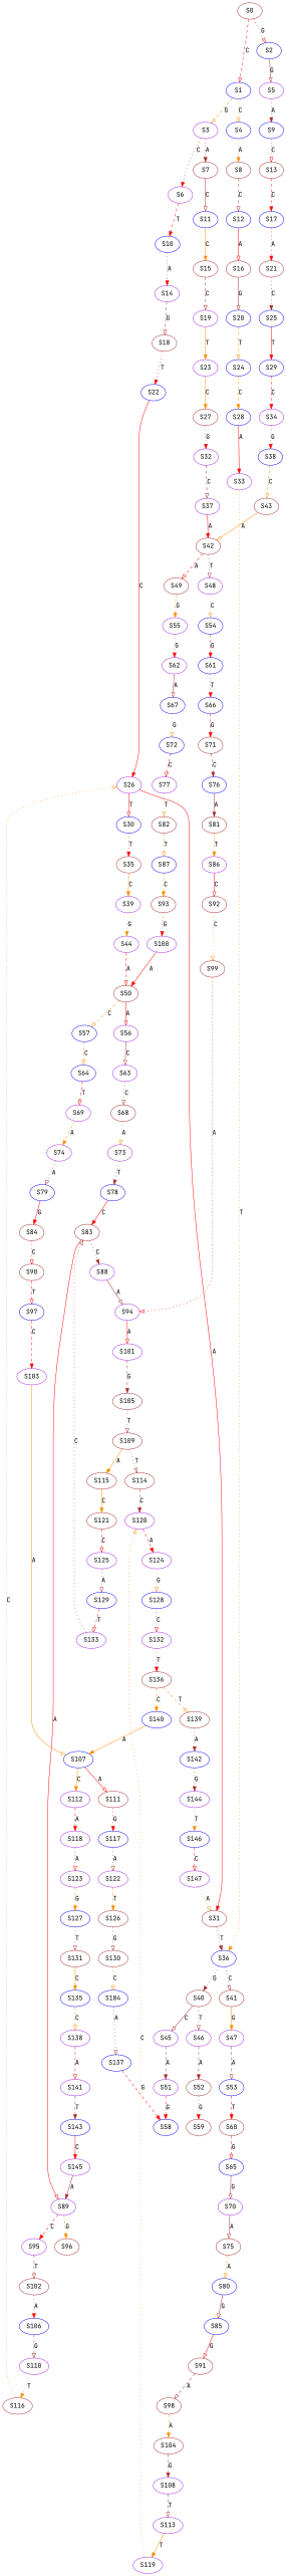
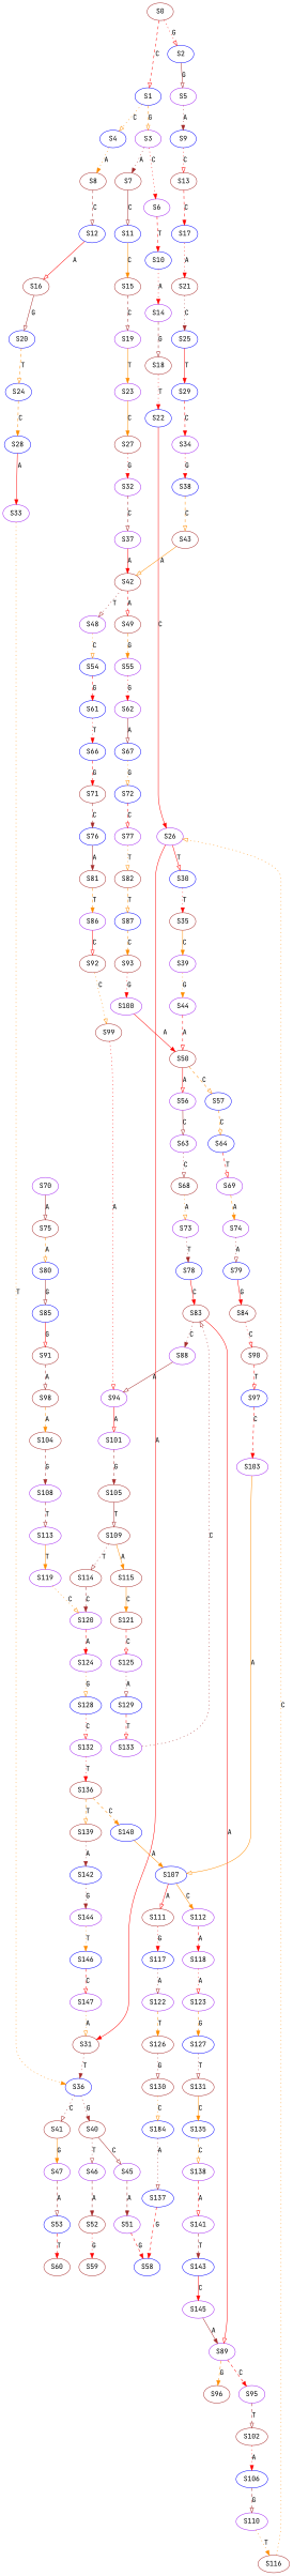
  strict digraph {
    fontname="JetBrains Mono"
    node [color=purple fontname="JetBrains Mono"]
    edge [arrowhead=onormal color=red fontname="JetBrains Mono" style=dashed]
    S0 [color=brown]
    S1 [color=blue]
    S2 [color=blue]
    S3
    S4 [color=blue]
    S5
    S6
    S7 [color=brown]
    S8 [color=brown]
    S9 [color=blue]
    S10 [color=blue]
    S11 [color=blue]
    S12 [color=blue]
    S13 [color=brown]
    S14
    S15 [color=brown]
    S16 [color=brown]
    S17 [color=blue]
    S18 [color=brown]
    S19
    S20 [color=blue]
    S21 [color=brown]
    S22 [color=blue]
    S23
    S24 [color=blue]
    S25 [color=blue]
    S26
    S27 [color=brown]
    S28 [color=blue]
    S29 [color=blue]
    S30 [color=blue]
    S31 [color=brown]
    S32
    S33
    S34
    S35 [color=brown]
    S36 [color=blue]
    S37
    S38 [color=blue]
    S39
    S40 [color=brown]
    S41 [color=brown]
    S42 [color=brown]
    S43 [color=brown]
    S44
    S45
    S46
    S47
    S48
    S49 [color=brown]
    S50 [color=brown]
    S51
    S52 [color=brown]
    S53 [color=blue]
    S54 [color=blue]
    S55
    S56
    S57 [color=blue]
    S58 [color=blue]
    S59 [color=brown]
    S60 [color=brown]
    S61 [color=blue]
    S62
    S63
    S64 [color=blue]
-   S65 [color=blue]
    S66 [color=blue]
    S67 [color=blue]
    S68 [color=brown]
    S69
    S70
    S71 [color=brown]
    S72 [color=blue]
    S73
    S74
    S75 [color=brown]
    S76 [color=blue]
    S77
    S78 [color=blue]
    S79 [color=blue]
    S80 [color=blue]
    S81 [color=brown]
    S82 [color=brown]
    S83 [color=brown]
    S84 [color=brown]
    S85 [color=blue]
    S86
    S87 [color=blue]
    S88
    S89
    S90 [color=brown]
    S91 [color=brown]
    S92 [color=brown]
    S93 [color=brown]
    S94
    S95
    S96 [color=brown]
    S97 [color=blue]
    S98 [color=brown]
    S99 [color=brown]
    S100
    S101
    S102 [color=brown]
    S103
    S104 [color=brown]
    S105 [color=brown]
    S106 [color=blue]
    S107 [color=blue]
    S108
    S109 [color=brown]
    S110
    S111 [color=brown]
    S112
    S113
    S114 [color=brown]
    S115 [color=brown]
    S116 [color=brown]
    S117 [color=blue]
    S118
    S119
    S120
    S121 [color=brown]
    S122
    S123
    S124
    S125
    S126 [color=brown]
    S127 [color=blue]
    S128 [color=blue]
    S129 [color=blue]
    S130 [color=brown]
    S131 [color=brown]
    S132
    S133
    n135 [color=blue label=S184]
    S135 [color=blue]
    S136 [color=brown]
    S137 [color=blue]
    S138
    S139 [color=brown]
    S140 [color=blue]
    S141
    S142 [color=blue]
    S143 [color=blue]
    S144
    S145
    S146 [color=blue]
    S147
    S0 -> S1 [label=C]
    S0 -> S2 [label=G style=dotted]
    S1 -> S3 [color=darkorange label=G]
    S1 -> S4 [color=darkorange label=C style=dotted]
    S2 -> S5 [color=brown label=G style=solid]
    S3 -> S6 [arrowhead=normal label=C style=dotted]
    S3 -> S7 [arrowhead=normal color=brown label=A style=dotted]
    S4 -> S8 [arrowhead=normal color=darkorange label=A style=dotted]
    S5 -> S9 [arrowhead=normal color=brown label=A style=dotted]
    S6 -> S10 [arrowhead=normal label=T]
    S7 -> S11 [color=brown label=C style=solid]
    S8 -> S12 [color=brown label=C]
    S9 -> S13 [label=C style=dotted]
    S10 -> S14 [arrowhead=normal label=A style=dotted]
    S11 -> S15 [arrowhead=normal color=darkorange label=C style=solid]
    S12 -> S16 [label=A style=solid]
    S13 -> S17 [arrowhead=normal label=C]
    S14 -> S18 [color=brown label=G]
    S15 -> S19 [color=brown label=C]
    S16 -> S20 [color=brown label=G style=solid]
    S17 -> S21 [arrowhead=normal label=A style=dotted]
    S18 -> S22 [arrowhead=normal label=T style=dotted]
    S19 -> S23 [arrowhead=normal color=darkorange label=T style=solid]
    S20 -> S24 [color=darkorange label=T]
    S21 -> S25 [arrowhead=normal color=brown label=C style=dotted]
    S22 -> S26 [arrowhead=normal label=C style=solid]
    S23 -> S27 [arrowhead=normal color=darkorange label=C style=solid]
    S24 -> S28 [arrowhead=normal color=darkorange label=C]
    S25 -> S29 [arrowhead=normal label=T style=solid]
    S26 -> S30 [label=T style=solid]
    S26 -> S31 [arrowhead=normal label=A style=solid]
    S27 -> S32 [arrowhead=normal label=G style=dotted]
    S28 -> S33 [arrowhead=normal label=A style=solid]
    S29 -> S34 [arrowhead=normal label=C]
    S30 -> S35 [arrowhead=normal label=T style=dotted]
    S31 -> S36 [arrowhead=normal color=brown label=T style=dotted]
    S32 -> S37 [color=brown label=C]
    S33 -> S36 [arrowhead=normal color=darkorange label=T style=dotted]
    S34 -> S38 [arrowhead=normal label=G style=dotted]
    S35 -> S39 [arrowhead=normal color=darkorange label=C style=solid]
    S36 -> S40 [arrowhead=normal color=brown label=G style=dotted]
    S36 -> S41 [color=brown label=C style=dotted]
    S37 -> S42 [arrowhead=normal label=A style=solid]
    S38 -> S43 [color=darkorange label=C]
    S39 -> S44 [arrowhead=normal color=darkorange label=G style=dotted]
    S40 -> S45 [color=brown label=C style=solid]
    S40 -> S46 [color=brown label=T style=dotted]
    S41 -> S47 [arrowhead=normal color=darkorange label=G style=solid]
    S42 -> S48 [color=brown label=T style=dotted]
    S42 -> S49 [label=A]
    S43 -> S42 [color=darkorange label=A style=solid]
    S44 -> S50 [label=A]
    S45 -> S51 [arrowhead=normal color=brown label=A]
    S46 -> S52 [arrowhead=normal color=brown label=A]
    S47 -> S53 [color=brown label=A]
    S48 -> S54 [color=darkorange label=C style=dotted]
    S49 -> S55 [arrowhead=normal color=darkorange label=G]
    S50 -> S56 [label=A style=solid]
    S50 -> S57 [color=darkorange label=C]
    S51 -> S58 [arrowhead=normal label=G]
    S52 -> S59 [arrowhead=normal label=G style=dotted]
    S53 -> S60 [arrowhead=normal label=T]
    S54 -> S61 [arrowhead=normal label=G]
    S55 -> S62 [arrowhead=normal label=G style=dotted]
    S56 -> S63 [color=brown label=C style=solid]
    S57 -> S64 [color=darkorange label=C]
-   S60 -> S65 [label=G]
    S61 -> S66 [arrowhead=normal label=T style=dotted]
    S62 -> S67 [color=brown label=A style=solid]
    S63 -> S68 [color=brown label=C style=dotted]
    S64 -> S69 [label=T]
-   S65 -> S70 [color=brown label=G style=solid]
    S66 -> S71 [arrowhead=normal label=G]
    S67 -> S72 [color=darkorange label=G style=dotted]
    S68 -> S73 [color=darkorange label=A style=dotted]
    S69 -> S74 [arrowhead=normal color=darkorange label=A]
    S70 -> S75 [color=brown label=A style=solid]
    S71 -> S76 [arrowhead=normal color=brown label=C]
    S72 -> S77 [label=C]
    S73 -> S78 [arrowhead=normal color=brown label=T style=dotted]
    S74 -> S79 [color=brown label=A style=dotted]
    S75 -> S80 [color=darkorange label=A]
    S76 -> S81 [arrowhead=normal color=brown label=A style=solid]
    S77 -> S82 [color=darkorange label=T style=dotted]
    S78 -> S83 [arrowhead=normal label=C style=solid]
    S79 -> S84 [arrowhead=normal label=G style=solid]
    S80 -> S85 [color=brown label=G style=solid]
    S81 -> S86 [arrowhead=normal color=darkorange label=T]
    S82 -> S87 [color=darkorange label=T]
    S83 -> S88 [arrowhead=normal color=brown label=C style=dotted]
    S83 -> S89 [label=A style=solid]
    S84 -> S90 [label=C style=dotted]
    S85 -> S91 [label=G style=solid]
    S86 -> S92 [label=C style=solid]
    S87 -> S93 [arrowhead=normal color=darkorange label=C]
    S88 -> S94 [color=brown label=A style=solid]
    S89 -> S95 [arrowhead=normal label=C]
    S89 -> S96 [arrowhead=normal color=darkorange label=G]
    S90 -> S97 [label=T]
    S91 -> S98 [color=brown label=A]
    S92 -> S99 [color=darkorange label=C style=dotted]
    S93 -> S100 [arrowhead=normal label=G style=dotted]
    S94 -> S101 [label=A style=solid]
    S95 -> S102 [color=brown label=T]
    S97 -> S103 [arrowhead=normal label=C]
    S98 -> S104 [arrowhead=normal color=darkorange label=A]
    S99 -> S94 [label=A style=dotted]
    S100 -> S50 [arrowhead=normal label=A style=solid]
    S101 -> S105 [arrowhead=normal color=brown label=G]
    S102 -> S106 [arrowhead=normal label=A style=dotted]
    S103 -> S107 [color=darkorange label=A style=solid]
    S104 -> S108 [arrowhead=normal color=brown label=G]
-   S105 -> S109 [color=brown label=T style=dotted]
+   S105 -> S109 [color=brown label=T style=solid]
    S106 -> S110 [color=brown label=G]
    S107 -> S111 [label=A style=solid]
    S107 -> S112 [arrowhead=normal color=darkorange label=C style=solid]
    S108 -> S113 [color=brown label=T]
    S109 -> S114 [color=brown label=T style=dotted]
    S109 -> S115 [arrowhead=normal color=darkorange label=A style=solid]
    S110 -> S116 [arrowhead=normal color=darkorange label=T style=dotted]
    S111 -> S117 [arrowhead=normal label=G style=dotted]
    S112 -> S118 [arrowhead=normal label=A]
    S113 -> S119 [arrowhead=normal color=darkorange label=T style=solid]
    S114 -> S120 [arrowhead=normal color=brown label=C]
    S115 -> S121 [arrowhead=normal color=darkorange label=C style=solid]
    S116 -> S26 [color=darkorange label=C style=dotted]
    S117 -> S122 [color=brown label=A style=dotted]
    S118 -> S123 [label=A style=dotted]
    S119 -> S120 [color=darkorange label=C style=dotted]
    S120 -> S124 [arrowhead=normal label=A]
    S121 -> S125 [label=C]
    S122 -> S126 [arrowhead=normal color=darkorange label=T]
    S123 -> S127 [arrowhead=normal color=darkorange label=G]
    S124 -> S128 [color=darkorange label=G style=dotted]
    S125 -> S129 [color=brown label=A style=dotted]
    S126 -> S130 [color=brown label=G style=dotted]
    S127 -> S131 [color=brown label=T style=dotted]
    S128 -> S132 [label=C style=dotted]
    S129 -> S133 [label=T]
    S130 -> n135 [color=darkorange label=C style=dotted]
    S131 -> S135 [arrowhead=normal color=darkorange label=C style=solid]
    S132 -> S136 [arrowhead=normal label=T style=dotted]
    S133 -> S83 [color=brown label=C style=dotted]
    n135 -> S137 [color=brown label=A style=dotted]
    S135 -> S138 [color=darkorange label=C]
    S136 -> S139 [color=darkorange label=T]
    S136 -> S140 [arrowhead=normal color=darkorange label=C]
    S137 -> S58 [arrowhead=normal label=G]
    S138 -> S141 [label=A]
    S139 -> S142 [arrowhead=normal color=brown label=A style=dotted]
    S140 -> S107 [arrowhead=normal color=darkorange label=A style=solid]
    S141 -> S143 [arrowhead=normal color=brown label=T]
    S142 -> S144 [arrowhead=normal color=brown label=G style=dotted]
    S143 -> S145 [arrowhead=normal label=C style=solid]
    S144 -> S146 [arrowhead=normal color=darkorange label=T style=dotted]
    S145 -> S89 [arrowhead=normal color=brown label=A style=solid]
    S146 -> S147 [label=C]
    S147 -> S31 [color=darkorange label=A style=dotted]
  }
